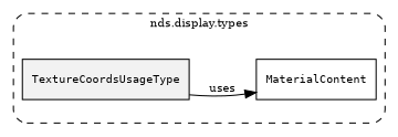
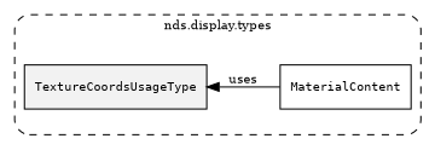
  digraph {
    fontsize=10
    rankdir=LR
    node [fontsize=10 shape=box]
    n1 [fillcolor="#0000000D" label=<<font face="monospace"><table align="center" border="0" cellspacing="0" cellpadding="0"><tr><td href="../../../content/packages/nds.display.types.html#Enum-TextureCoordsUsageType" title="Enum defined in nds.display.types">TextureCoordsUsageType</td></tr></table></font>> style=filled]
    n2 [label=<<font face="monospace"><table align="center" border="0" cellspacing="0" cellpadding="0"><tr><td href="../../../content/packages/nds.display.types.html#Structure-MaterialContent" title="Structure defined in nds.display.types">MaterialContent</td></tr></table></font>>]
    subgraph cluster_1 {
      label="nds.display.types"
      style="dashed, rounded"
      n1
      n2
    }
-   n1 -> n2 [fontsize=10 label=uses]
+   n2 -> n1 [fontsize=10 label=uses]
  }
